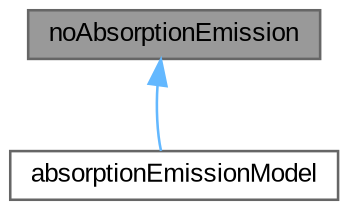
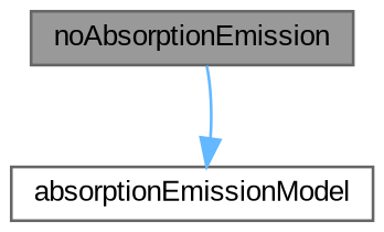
  digraph {
    fontname="Liberation Sans"
    node [color=gray40 fontname="Liberation Sans" fontsize=10 shape=box style=filled]
    n1 [fillcolor=grey60 fontcolor=black height=0.2 label=noAbsorptionEmission width=0.4]
    n2 [fillcolor=white height=0.2 label=absorptionEmissionModel width=0.4]
-   n1 -> n2 [color=steelblue1 dir=back fontname="Liberation Sans" fontsize=10 labelfontname=Helvetica labelfontsize=10 style=solid]
+   n2 -> n1 [color=steelblue1 dir=back fontname="Liberation Sans" fontsize=10 labelfontname=Helvetica labelfontsize=10 style=solid]
  }
